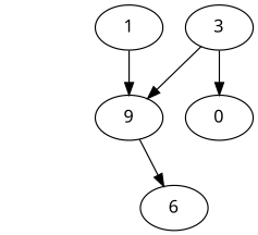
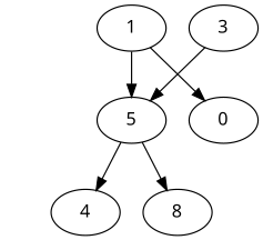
  digraph {
    node [fontname=Courrier]
    n1 [label=1]
    n2 [label=2 style=invis]
    n3 [label=0]
-   n4 [label=9]
+   n4 [label=5]
    n5 [label=3]
-   n7 [label=6]
+   n6 [label=4]
+   n7 [label=8]
    subgraph sub_1 {
      n1
      n2
    }
    n1 -> n2 [style=invis]
-   n5 -> n3
+   n1 -> n3
    n1 -> n4
+   n4 -> n6
    n4 -> n7
    n5 -> n4
  }
